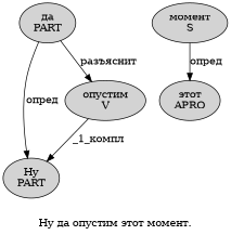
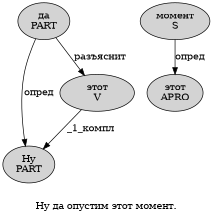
  digraph {
    label="Ну да опустим этот момент."
    node [fillcolor=lightgray penwidth=1 shape=ellipse style=filled]
    n1 [label="Ну\nPART"]
    n2 [label="да\nPART"]
-   n3 [label="опустим\nV"]
+   n3 [label="этот\nV"]
    n4 [label="момент\nS"]
    n5 [label="этот\nAPRO"]
    n2 -> n1 [label="опред"]
    n2 -> n3 [label="разъяснит"]
    n3 -> n1 [label="_1_компл"]
    n4 -> n5 [label="опред"]
  }
